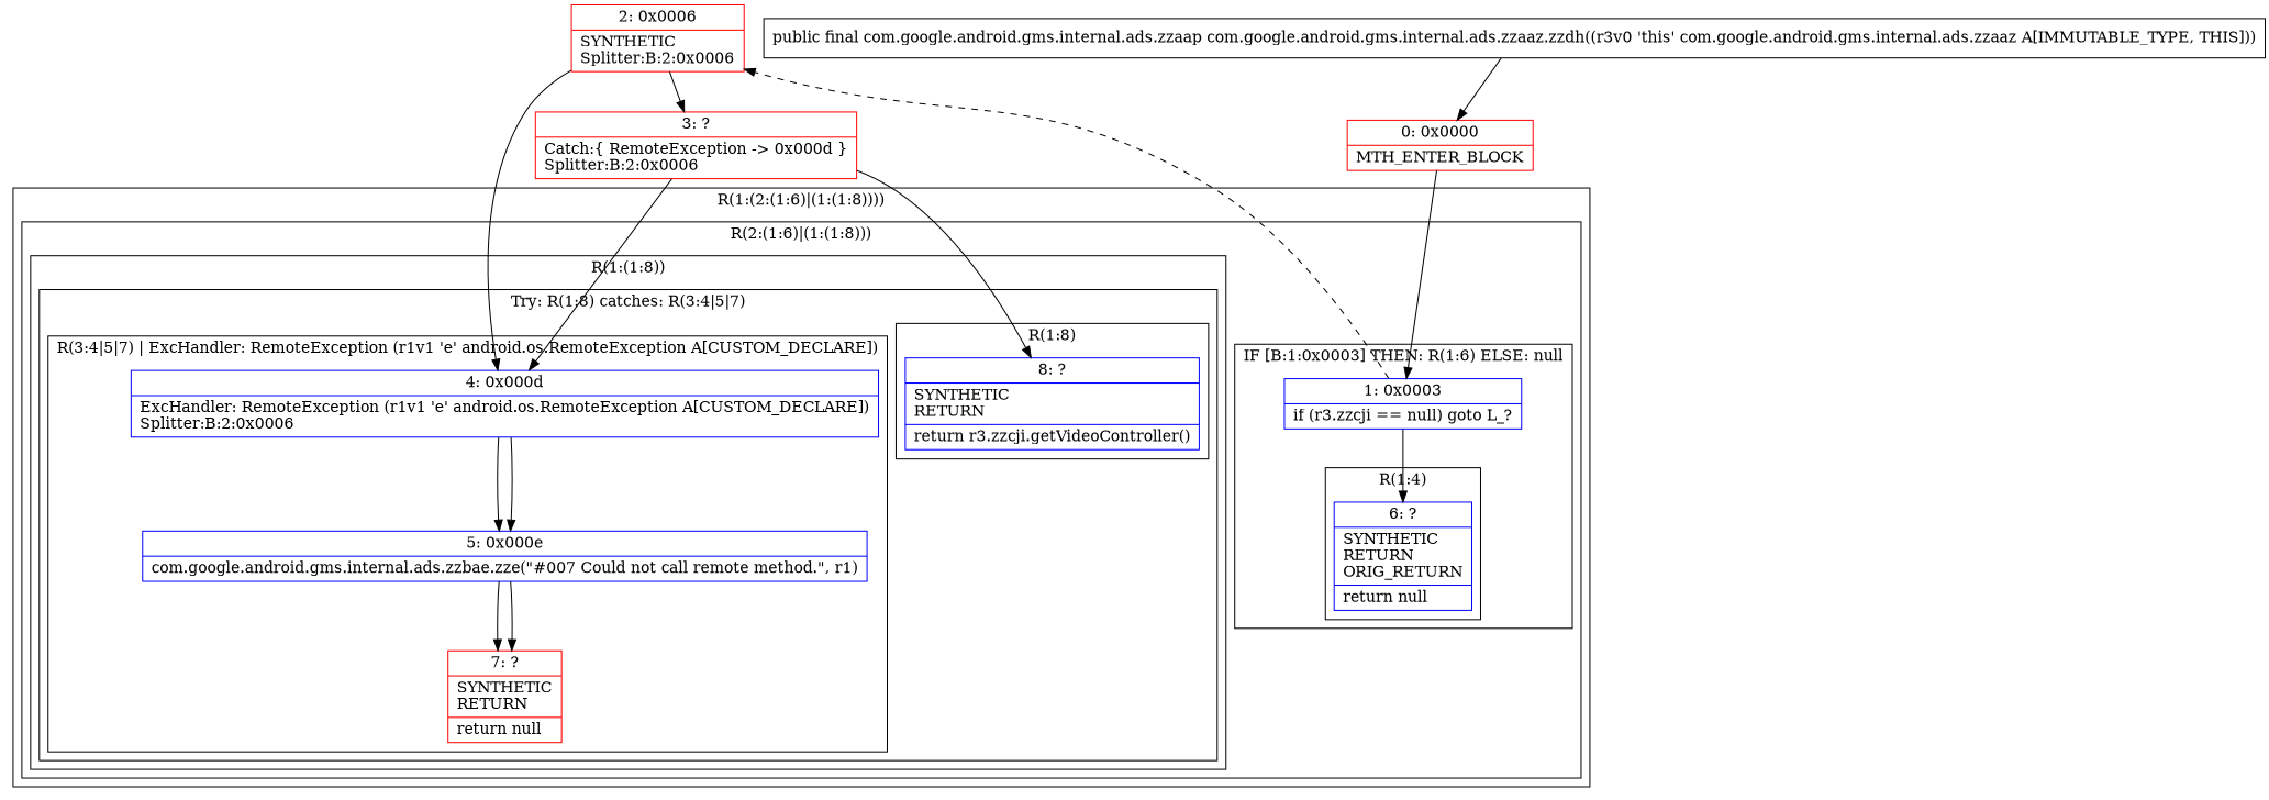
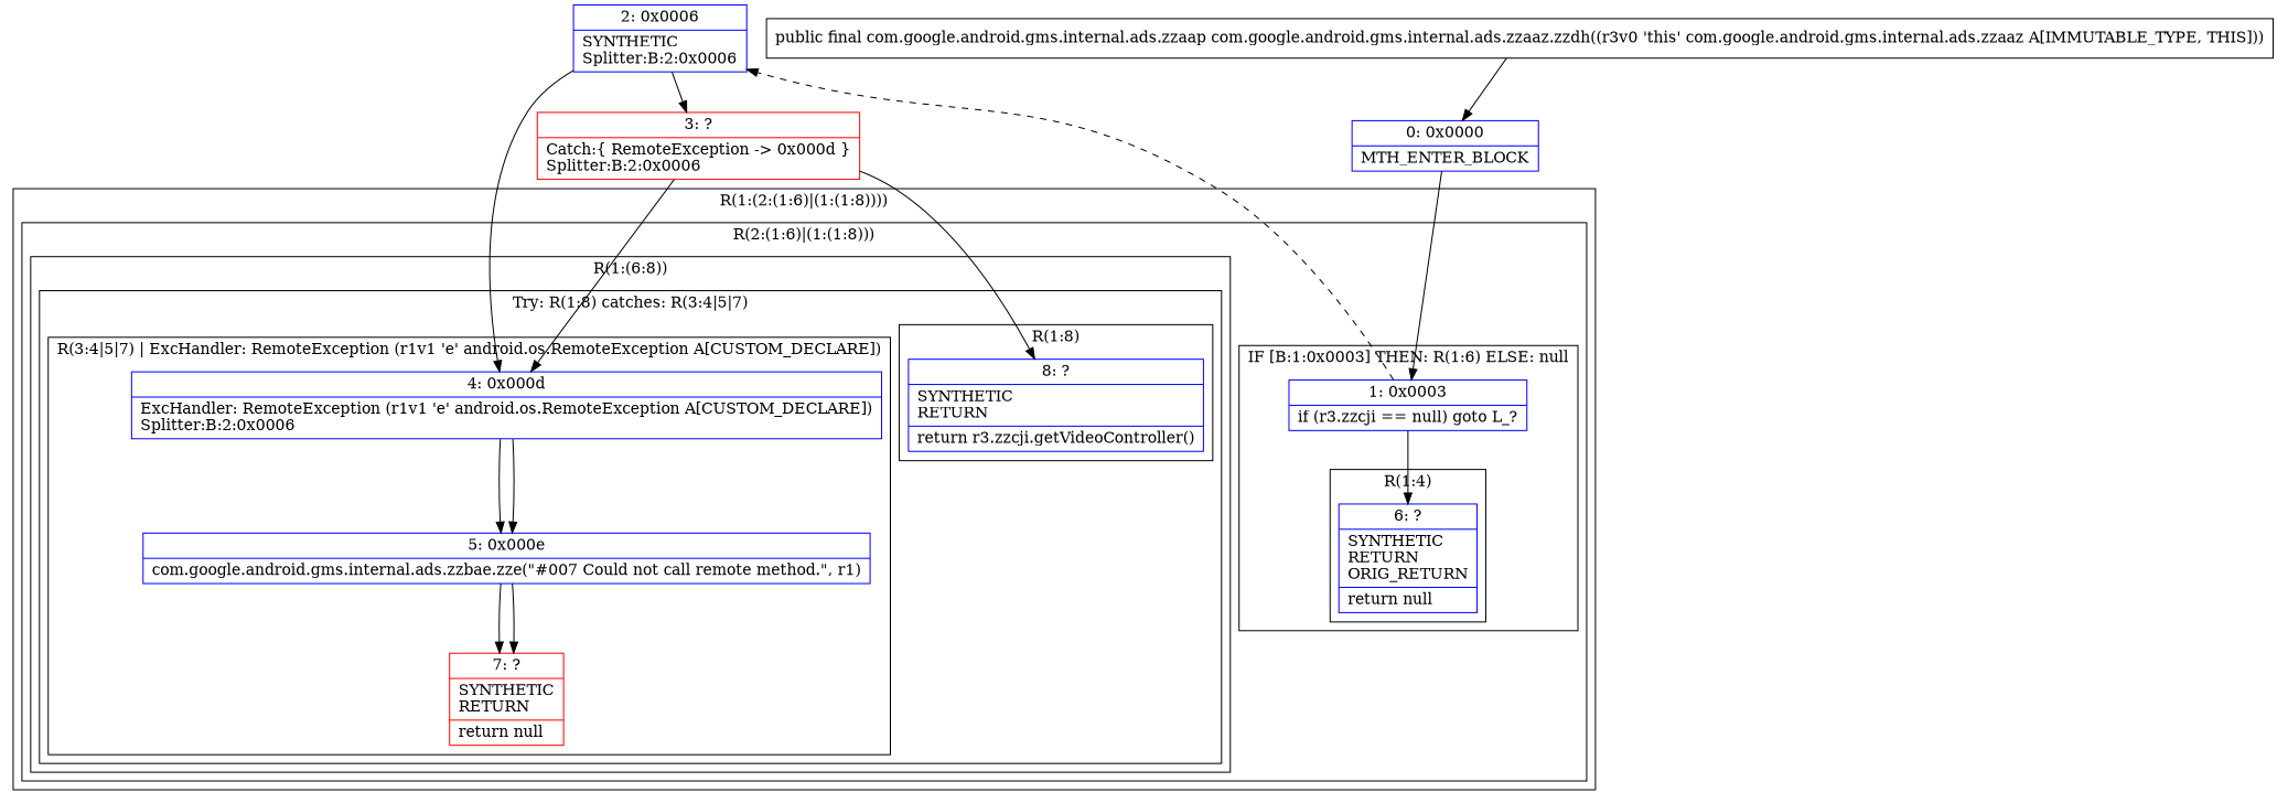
  digraph {
    node [color=blue shape=record]
    n1 [label="{6\:\ ?|SYNTHETIC\lRETURN\lORIG_RETURN\l|return null\l}"]
    n2 [label="{1\:\ 0x0003|if (r3.zzcji == null) goto L_?\l}"]
    n3 [label="{8\:\ ?|SYNTHETIC\lRETURN\l|return r3.zzcji.getVideoController()\l}"]
    n4 [label="{4\:\ 0x000d|ExcHandler: RemoteException (r1v1 'e' android.os.RemoteException A[CUSTOM_DECLARE])\lSplitter:B:2:0x0006\l}"]
    n5 [label="{5\:\ 0x000e|com.google.android.gms.internal.ads.zzbae.zze(\"#007 Could not call remote method.\", r1)\l}"]
    n6 [color=red label="{7\:\ ?|SYNTHETIC\lRETURN\l|return null\l}"]
-   n7 [color=red label="{2\:\ 0x0006|SYNTHETIC\lSplitter:B:2:0x0006\l}"]
+   n7 [label="{2\:\ 0x0006|SYNTHETIC\lSplitter:B:2:0x0006\l}"]
    n8 [color=red label="{3\:\ ?|Catch:\{ RemoteException \-\> 0x000d \}\lSplitter:B:2:0x0006\l}"]
-   n9 [color=red label="{0\:\ 0x0000|MTH_ENTER_BLOCK\l}"]
+   n9 [label="{0\:\ 0x0000|MTH_ENTER_BLOCK\l}"]
    n10 [label="{public final com.google.android.gms.internal.ads.zzaap com.google.android.gms.internal.ads.zzaaz.zzdh((r3v0 'this' com.google.android.gms.internal.ads.zzaaz A[IMMUTABLE_TYPE, THIS])) }" color=""]
    subgraph cluster_1 {
      label="R(1:(2:(1:6)|(1:(1:8))))"
      subgraph cluster_2 {
        label="R(2:(1:6)|(1:(1:8)))"
        subgraph cluster_3 {
          label="IF [B:1:0x0003] THEN: R(1:6) ELSE: null"
          n2
          subgraph cluster_4 {
            label="R(1:4)"
            n1
          }
        }
        subgraph cluster_5 {
-         label="R(1:(1:8))"
+         label="R(1:(6:8))"
          subgraph cluster_6 {
            label="Try: R(1:8) catches: R(3:4|5|7)"
            subgraph cluster_7 {
              label="R(1:8)"
              n3
            }
            subgraph cluster_8 {
              label="R(3:4|5|7) | ExcHandler: RemoteException (r1v1 'e' android.os.RemoteException A[CUSTOM_DECLARE])\l"
              n4
              n5
              n6
            }
          }
        }
      }
    }
    subgraph cluster_9 {
      label="R(3:4|5|7) | ExcHandler: RemoteException (r1v1 'e' android.os.RemoteException A[CUSTOM_DECLARE])\l"
    }
    n2 -> n1
    n2 -> n7 [style=dashed]
    n4 -> n5
    n4 -> n5
    n5 -> n6
    n5 -> n6
    n7 -> n4
    n7 -> n8
    n8 -> n3
    n8 -> n4
    n9 -> n2
    n10 -> n9
  }
